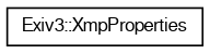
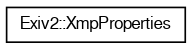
  digraph {
    rankdir=TB
-   n1 [color=black fillcolor=white fontname=FreeSans fontsize=10 height=0.2 label="Exiv3::XmpProperties" shape=record style=filled width=0.4]
+   n1 [color=black fillcolor=white fontname=FreeSans fontsize=10 height=0.2 label="Exiv2::XmpProperties" shape=record style=filled width=0.4]
  }
